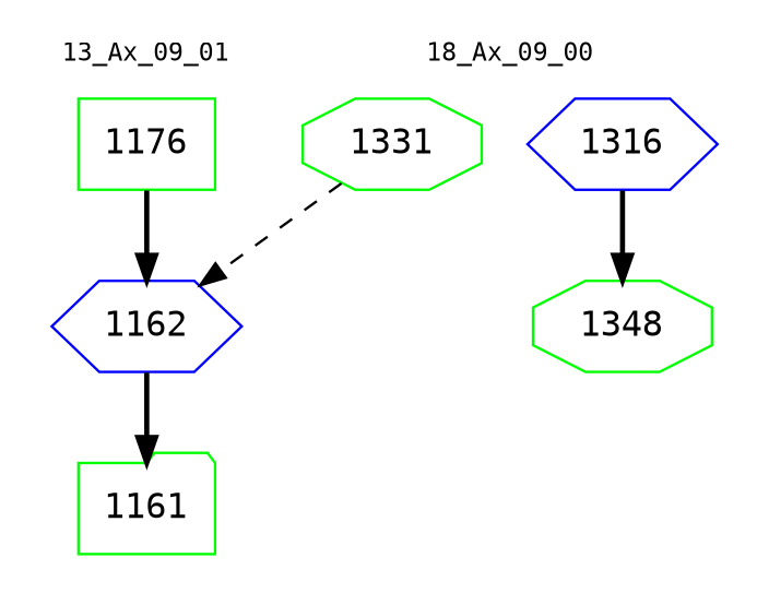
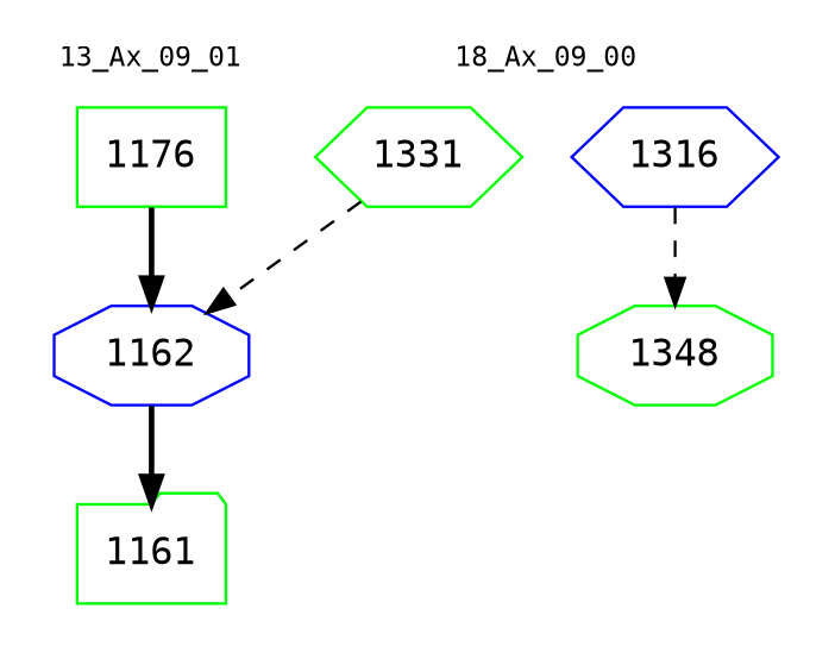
  digraph {
    fontname="DejaVu Sans Mono"
    node [color=green fontname="DejaVu Sans Mono" shape=octagon]
    edge [color=black fontname="DejaVu Sans Mono" style=bold]
    n1 [label=1176 shape=box]
-   n2 [color=blue label=1162 shape=hexagon]
+   n2 [color=blue label=1162]
    n3 [label=1161 shape=folder]
-   n4 [label=1331]
+   n4 [label=1331 shape=hexagon]
    n5 [color=blue label=1316 shape=hexagon]
    n6 [label=1348]
    subgraph cluster_1 {
      color=white
      fontsize=10
      label="13_Ax_09_01"
      n1
      n2
      n3
    }
    subgraph cluster_2 {
      color=white
      fontsize=10
      label="18_Ax_09_00"
      n4
      n5
      n6
    }
    n1 -> n2
    n2 -> n3
    n4 -> n2 [style=dashed]
-   n5 -> n6
+   n5 -> n6 [style=dashed]
  }
